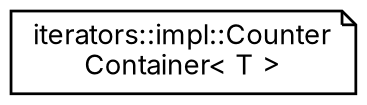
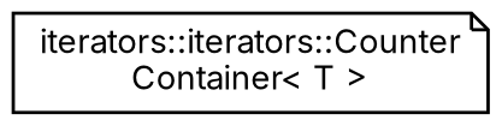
  digraph {
    rankdir=LR
    fontname=Inter
-   n1 [color=black fillcolor=white fontname=Inter fontsize=10 height=0.2 label="iterators::impl::Counter\lContainer\< T \>" shape=note style=filled width=0.4]
+   n1 [color=black fillcolor=white fontname=Inter fontsize=10 height=0.2 label="iterators::iterators::Counter\lContainer\< T \>" shape=note style=filled width=0.4]
  }
